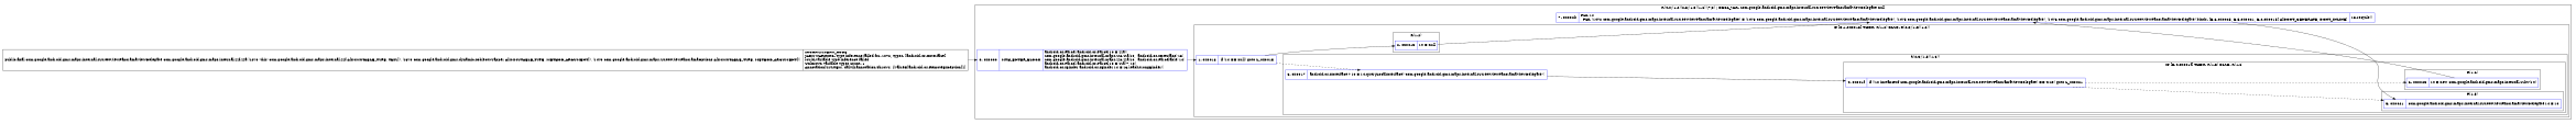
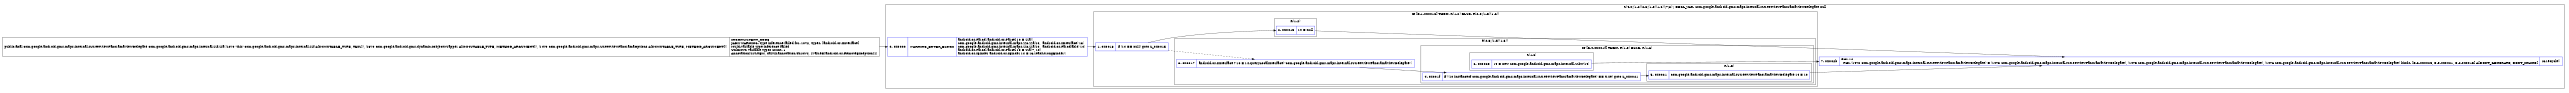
  digraph {
    rankdir=LR
    node [color=blue shape=record]
    n1 [label="{2\:\ 0x0015|r4 = null\l}"]
    n2 [label="{5\:\ 0x0021|com.google.android.gms.maps.internal.IStreetViewPanoramaViewDelegate r4 = r0\l}"]
    n3 [label="{6\:\ 0x0025|r4 = new com.google.android.gms.maps.internal.zzbw(r4)\l}"]
    n4 [label="{4\:\ 0x001f|if ((r0 instanceof com.google.android.gms.maps.internal.IStreetViewPanoramaViewDelegate) == true) goto L_0x0021\l}"]
    n5 [label="{3\:\ 0x0017|android.os.IInterface ? r0 = r4.queryLocalInterface(\"com.google.android.gms.maps.internal.IStreetViewPanoramaViewDelegate\")\l}"]
    n6 [label="{1\:\ 0x0013|if (r4 == null) goto L_0x0015\l}"]
-   n7 [label="{0\:\ 0x0000|MTH_ENTER_BLOCK\l|android.os.Parcel android.os.Parcel r0 = zza()\lcom.google.android.gms.internal.maps.zzc.zza(r0, (android.os.IInterface) r3)\lcom.google.android.gms.internal.maps.zzc.zza(r0, (android.os.Parcelable) r4)\landroid.os.Parcel android.os.Parcel r3 = zza(7, r0)\landroid.os.IBinder android.os.IBinder r4 = r3.readStrongBinder()\l}"]
+   n7 [label="{0\:\ 0x0000|WARNING_ENTER_BLOCK\l|android.os.Parcel android.os.Parcel r0 = zza()\lcom.google.android.gms.internal.maps.zzc.zza(r0, (android.os.IInterface) r3)\lcom.google.android.gms.internal.maps.zzc.zza(r0, (android.os.Parcelable) r4)\landroid.os.Parcel android.os.Parcel r3 = zza(7, r0)\landroid.os.IBinder android.os.IBinder r4 = r3.readStrongBinder()\l}"]
    n8 [label="{7\:\ 0x002b|PHI: r4 \l  PHI: (r4v2 com.google.android.gms.maps.internal.IStreetViewPanoramaViewDelegate) = (r4v3 com.google.android.gms.maps.internal.IStreetViewPanoramaViewDelegate), (r4v5 com.google.android.gms.maps.internal.IStreetViewPanoramaViewDelegate), (r4v6 com.google.android.gms.maps.internal.IStreetViewPanoramaViewDelegate) binds: [B:6:0x0025, B:5:0x0021, B:2:0x0015] A[DONT_GENERATE, DONT_INLINE]\l|r3.recycle()\l}"]
    n9 [label="{public final com.google.android.gms.maps.internal.IStreetViewPanoramaViewDelegate com.google.android.gms.maps.internal.zzf.zza((r2v0 'this' com.google.android.gms.maps.internal.zzf A[IMMUTABLE_TYPE, THIS]), (r3v0 com.google.android.gms.dynamic.IObjectWrapper A[IMMUTABLE_TYPE, METHOD_ARGUMENT]), (r4v0 com.google.android.gms.maps.StreetViewPanoramaOptions A[IMMUTABLE_TYPE, METHOD_ARGUMENT]))  | INCONSISTENT_CODE\lJADX WARNING: type inference failed for: r0v2, types: [android.os.IInterface]\lMulti\-variable type inference failed\lUnknown variable types count: 1\lAnnotation[SYSTEM, dalvik.annotation.Throws, \{value=[android.os.RemoteException]\}]\l}" color=""]
    subgraph cluster_1 {
      label="R(4:0|(1:2)(2:3|(1:5)(1:6))|7|8) | DECL_VAR: com.google.android.gms.maps.internal.IStreetViewPanoramaViewDelegate null\l"
      n7
      n8
      subgraph cluster_2 {
        label="IF [B:1:0x0013] THEN: R(1:2) ELSE: R(2:3|(1:5)(1:6))"
        n6
        subgraph cluster_3 {
          label="R(1:2)"
          n1
        }
        subgraph cluster_4 {
          label="R(2:3|(1:5)(1:6))"
          n5
          subgraph cluster_5 {
            label="IF [B:4:0x001f] THEN: R(1:5) ELSE: R(1:6)"
            n4
            subgraph cluster_6 {
              label="R(1:5)"
              n2
            }
            subgraph cluster_7 {
              label="R(1:6)"
              n3
            }
          }
        }
      }
    }
    n1 -> n8
-   n8 -> n2
+   n2 -> n8
    n3 -> n8
-   n4 -> n2 [style=dashed]
-   n4 -> n3 [style=dashed]
+   n4 -> n2
    n5 -> n4
    n6 -> n1
    n6 -> n5 [style=dashed]
    n7 -> n6
    n9 -> n7
  }
